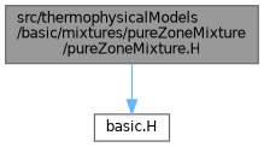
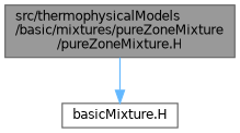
  digraph {
    node [fontname=Helvetica fontsize=10 shape=box style=filled]
    n1 [color=gray40 fillcolor=grey60 fontcolor=black height=0.2 label="src/thermophysicalModels\l/basic/mixtures/pureZoneMixture\l/pureZoneMixture.H" width=0.4]
-   n2 [color=grey40 fillcolor=white height=0.2 label="basic.H" width=0.4]
+   n2 [color=grey40 fillcolor=white height=0.2 label="basicMixture.H" width=0.4]
    n1 -> n2 [color=steelblue1 fontname=Helvetica fontsize=10 labelfontname=Helvetica labelfontsize=10 style=solid]
  }
